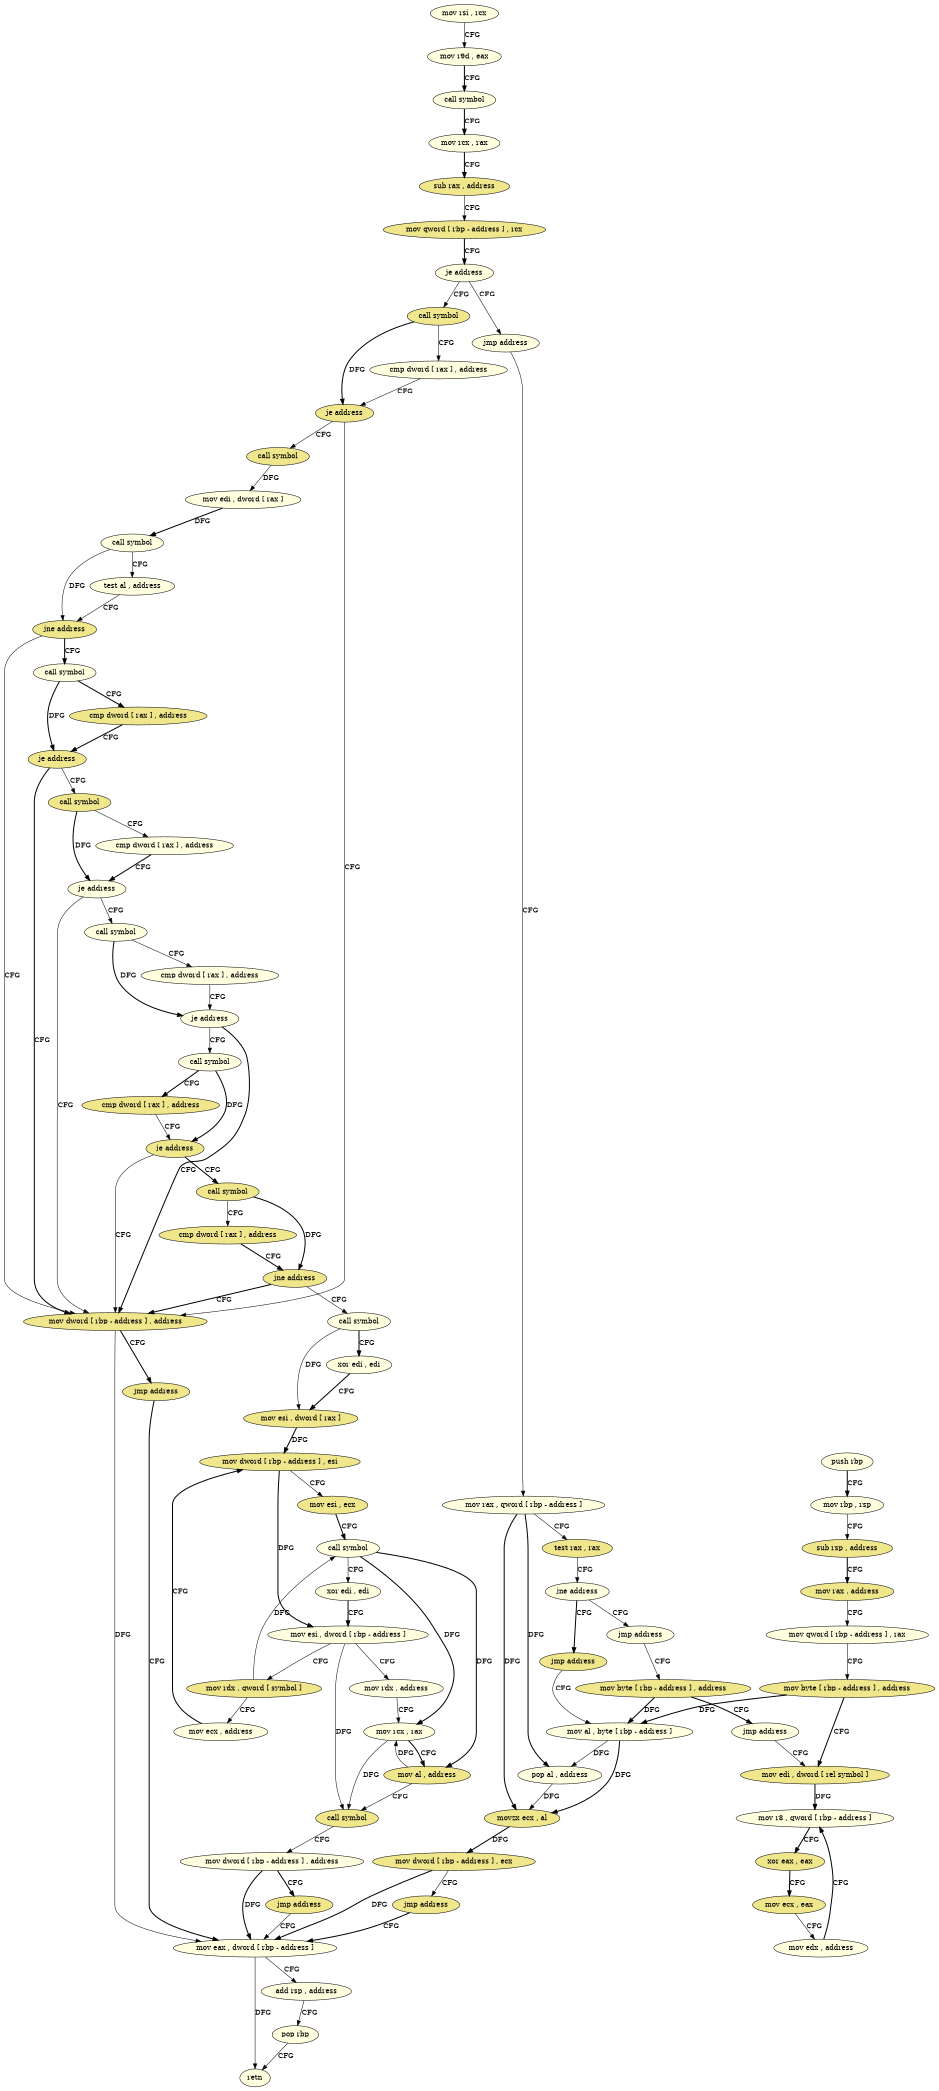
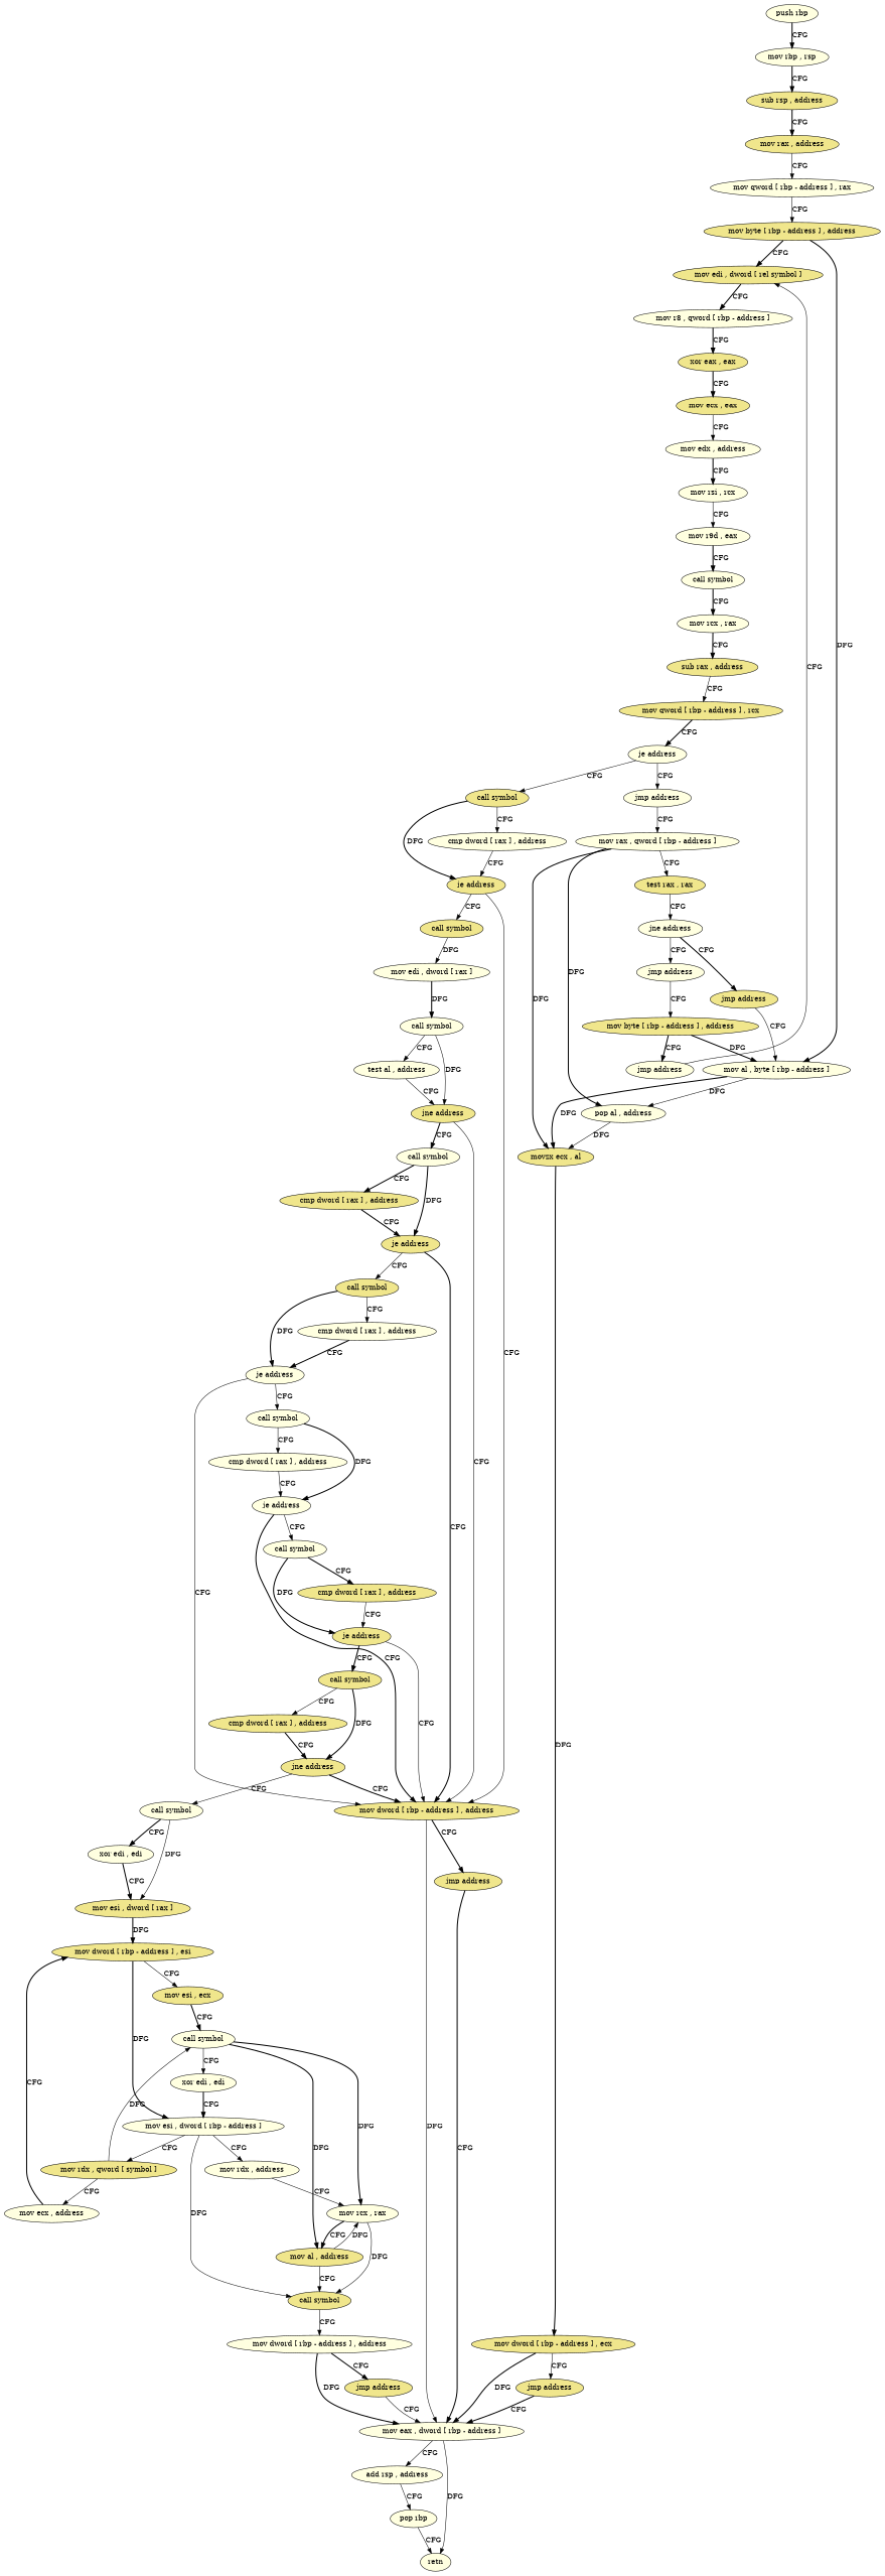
  digraph {
    node [fillcolor=lightyellow style=filled]
    edge [style=solid]
    n1 [label="push rbp"]
    n2 [label="mov rbp , rsp"]
    n3 [fillcolor=khaki label="sub rsp , address"]
    n4 [fillcolor=khaki label="mov rax , address"]
    n5 [label="mov qword [ rbp - address ] , rax"]
    n6 [fillcolor=khaki label="mov byte [ rbp - address ] , address"]
    n7 [fillcolor=khaki label="mov edi , dword [ rel symbol ]"]
    n8 [label="mov al , byte [ rbp - address ]"]
    n9 [label="mov r8 , qword [ rbp - address ]"]
    n10 [label="pop al , address"]
    n11 [fillcolor=khaki label="movzx ecx , al"]
    n12 [fillcolor=khaki label="xor eax , eax"]
    n13 [fillcolor=khaki label="call symbol"]
    n14 [label="cmp dword [ rax ] , address"]
    n15 [fillcolor=khaki label="je address"]
    n16 [fillcolor=khaki label="mov dword [ rbp - address ] , address"]
    n17 [fillcolor=khaki label="call symbol"]
    n18 [fillcolor=khaki label="jmp address"]
    n19 [label="mov eax , dword [ rbp - address ]"]
    n20 [label="mov edi , dword [ rax ]"]
    n21 [label="add rsp , address"]
    n22 [label=retn]
    n23 [label="call symbol"]
    n24 [label="jmp address"]
    n25 [label="mov rax , qword [ rbp - address ]"]
    n26 [fillcolor=khaki label="test rax , rax"]
    n27 [label="jne address"]
    n28 [fillcolor=khaki label="mov dword [ rbp - address ] , ecx"]
    n29 [label="pop rbp"]
    n30 [label="test al , address"]
    n31 [fillcolor=khaki label="jne address"]
    n32 [label="call symbol"]
    n33 [fillcolor=khaki label="cmp dword [ rax ] , address"]
    n34 [fillcolor=khaki label="je address"]
    n35 [fillcolor=khaki label="call symbol"]
    n36 [label="jmp address"]
    n37 [fillcolor=khaki label="jmp address"]
    n38 [fillcolor=khaki label="mov byte [ rbp - address ] , address"]
    n39 [label="jmp address"]
    n40 [label="cmp dword [ rax ] , address"]
    n41 [label="je address"]
    n42 [label="call symbol"]
    n43 [label="cmp dword [ rax ] , address"]
    n44 [label="je address"]
    n45 [label="call symbol"]
    n46 [fillcolor=khaki label="jmp address"]
    n47 [fillcolor=khaki label="cmp dword [ rax ] , address"]
    n48 [fillcolor=khaki label="je address"]
    n49 [fillcolor=khaki label="call symbol"]
    n50 [fillcolor=khaki label="mov ecx , eax"]
    n51 [label="mov edx , address"]
    n52 [label="mov rsi , rcx"]
    n53 [label="mov r9d , eax"]
    n54 [label="call symbol"]
    n55 [label="mov rcx , rax"]
    n56 [fillcolor=khaki label="sub rax , address"]
    n57 [fillcolor=khaki label="mov qword [ rbp - address ] , rcx"]
    n58 [label="je address"]
    n59 [fillcolor=khaki label="cmp dword [ rax ] , address"]
    n60 [fillcolor=khaki label="jne address"]
    n61 [label="call symbol"]
    n62 [label="xor edi , edi"]
    n63 [fillcolor=khaki label="mov esi , dword [ rax ]"]
    n64 [fillcolor=khaki label="mov dword [ rbp - address ] , esi"]
    n65 [fillcolor=khaki label="mov rdx , qword [ symbol ]"]
    n66 [label="mov ecx , address"]
    n67 [label="call symbol"]
    n68 [fillcolor=khaki label="mov esi , ecx"]
    n69 [label="mov esi , dword [ rbp - address ]"]
    n70 [label="xor edi , edi"]
    n71 [label="mov rcx , rax"]
    n72 [fillcolor=khaki label="mov al , address"]
    n73 [label="mov rdx , address"]
    n74 [fillcolor=khaki label="call symbol"]
    n75 [label="mov dword [ rbp - address ] , address"]
    n76 [fillcolor=khaki label="jmp address"]
    n1 -> n2 [label=CFG style=bold]
-   n2 -> n3 [label=CFG]
+   n2 -> n3 [label=CFG style=bold]
    n3 -> n4 [label=CFG style=bold]
    n4 -> n5 [label=CFG]
    n5 -> n6 [label=CFG]
    n6 -> n7 [label=CFG style=bold]
    n6 -> n8 [label=DFG style=bold]
-   n7 -> n9 [label=DFG style=bold]
+   n7 -> n9 [label=CFG style=bold]
    n8 -> n10 [label=DFG]
    n8 -> n11 [label=DFG style=bold]
    n9 -> n12 [label=CFG style=bold]
    n10 -> n11 [label=DFG]
    n11 -> n28 [label=DFG style=bold]
    n12 -> n50 [label=CFG style=bold]
    n13 -> n14 [label=CFG]
    n13 -> n15 [label=DFG style=bold]
    n14 -> n15 [label=CFG]
    n15 -> n16 [label=CFG]
    n15 -> n17 [label=CFG]
    n16 -> n18 [label=CFG style=bold]
    n16 -> n19 [label=DFG]
    n17 -> n20 [label=DFG]
    n18 -> n19 [label=CFG style=bold]
    n19 -> n21 [label=CFG]
    n19 -> n22 [label=DFG]
    n20 -> n23 [label=DFG style=bold]
    n21 -> n29 [label=CFG]
    n23 -> n30 [label=CFG]
    n23 -> n31 [label=DFG]
    n24 -> n25 [label=CFG]
    n25 -> n10 [label=DFG style=bold]
    n25 -> n11 [label=DFG style=bold]
    n25 -> n26 [label=CFG]
    n26 -> n27 [label=CFG]
    n27 -> n36 [label=CFG]
    n27 -> n37 [label=CFG style=bold]
    n28 -> n19 [label=DFG style=bold]
    n28 -> n46 [label=CFG]
    n29 -> n22 [label=CFG]
    n30 -> n31 [label=CFG]
    n31 -> n16 [label=CFG]
    n31 -> n32 [label=CFG style=bold]
    n32 -> n33 [label=CFG style=bold]
    n32 -> n34 [label=DFG style=bold]
    n33 -> n34 [label=CFG style=bold]
    n34 -> n16 [label=CFG style=bold]
    n34 -> n35 [label=CFG]
    n35 -> n40 [label=CFG]
    n35 -> n41 [label=DFG style=bold]
    n36 -> n38 [label=CFG]
    n37 -> n8 [label=CFG]
    n38 -> n8 [label=DFG style=bold]
    n38 -> n39 [label=CFG style=bold]
    n39 -> n7 [label=CFG]
    n40 -> n41 [label=CFG style=bold]
    n41 -> n16 [label=CFG]
    n41 -> n42 [label=CFG]
    n42 -> n43 [label=CFG]
    n42 -> n44 [label=DFG style=bold]
    n43 -> n44 [label=CFG]
    n44 -> n16 [label=CFG style=bold]
    n44 -> n45 [label=CFG]
    n45 -> n47 [label=CFG style=bold]
    n45 -> n48 [label=DFG style=bold]
    n46 -> n19 [label=CFG style=bold]
    n47 -> n48 [label=CFG]
    n48 -> n16 [label=CFG]
    n48 -> n49 [label=CFG style=bold]
    n49 -> n59 [label=CFG]
    n49 -> n60 [label=DFG style=bold]
    n50 -> n51 [label=CFG]
-   n51 -> n9 [label=CFG style=bold]
+   n51 -> n52 [label=CFG style=bold]
    n52 -> n53 [label=CFG]
    n53 -> n54 [label=CFG style=bold]
    n54 -> n55 [label=CFG style=bold]
    n55 -> n56 [label=CFG style=bold]
    n56 -> n57 [label=CFG]
    n57 -> n58 [label=CFG style=bold]
    n58 -> n13 [label=CFG]
    n58 -> n24 [label=CFG]
    n59 -> n60 [label=CFG style=bold]
    n60 -> n16 [label=CFG style=bold]
    n60 -> n61 [label=CFG]
    n61 -> n62 [label=CFG style=bold]
    n61 -> n63 [label=DFG]
    n62 -> n63 [label=CFG style=bold]
    n63 -> n64 [label=DFG style=bold]
    n64 -> n68 [label=CFG]
    n64 -> n69 [label=DFG style=bold]
    n65 -> n66 [label=CFG]
    n65 -> n67 [label=DFG]
    n66 -> n64 [label=CFG style=bold]
    n67 -> n70 [label=CFG]
    n67 -> n71 [label=DFG style=bold]
    n67 -> n72 [label=DFG style=bold]
    n68 -> n67 [label=CFG style=bold]
    n69 -> n65 [label=CFG]
    n69 -> n73 [label=CFG]
    n69 -> n74 [label=DFG]
    n70 -> n69 [label=CFG style=bold]
    n71 -> n72 [label=CFG style=bold]
    n71 -> n74 [label=DFG]
    n72 -> n71 [label=DFG]
    n72 -> n74 [label=CFG]
    n73 -> n71 [label=CFG]
    n74 -> n75 [label=CFG]
    n75 -> n19 [label=DFG style=bold]
    n75 -> n76 [label=CFG style=bold]
    n76 -> n19 [label=CFG]
  }
